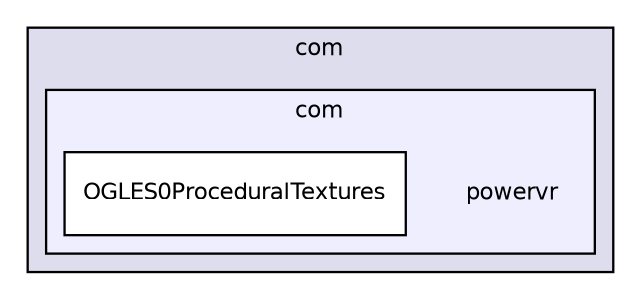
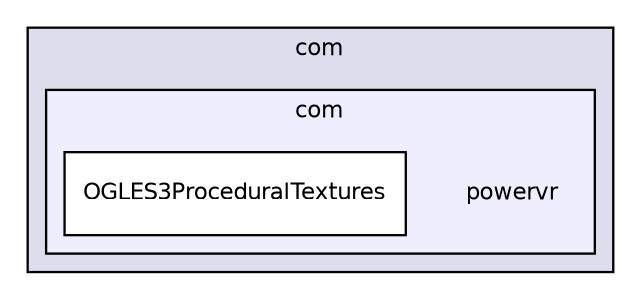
  digraph {
    compound=true
    node [fontname=Helvetica fontsize=10]
    n1 [label=powervr shape=plaintext]
-   n2 [color=black fillcolor=white label=OGLES0ProceduralTextures shape=box style=filled]
+   n2 [color=black fillcolor=white label=OGLES3ProceduralTextures shape=box style=filled]
    subgraph cluster_1 {
      bgcolor="#ddddee"
      fontname=Helvetica
      fontsize=10
      label=com
      pencolor=black
      subgraph cluster_2 {
        bgcolor="#eeeeff"
        fontname=Helvetica
        fontsize=10
        pencolor=black
        n1
        n2
      }
    }
  }
